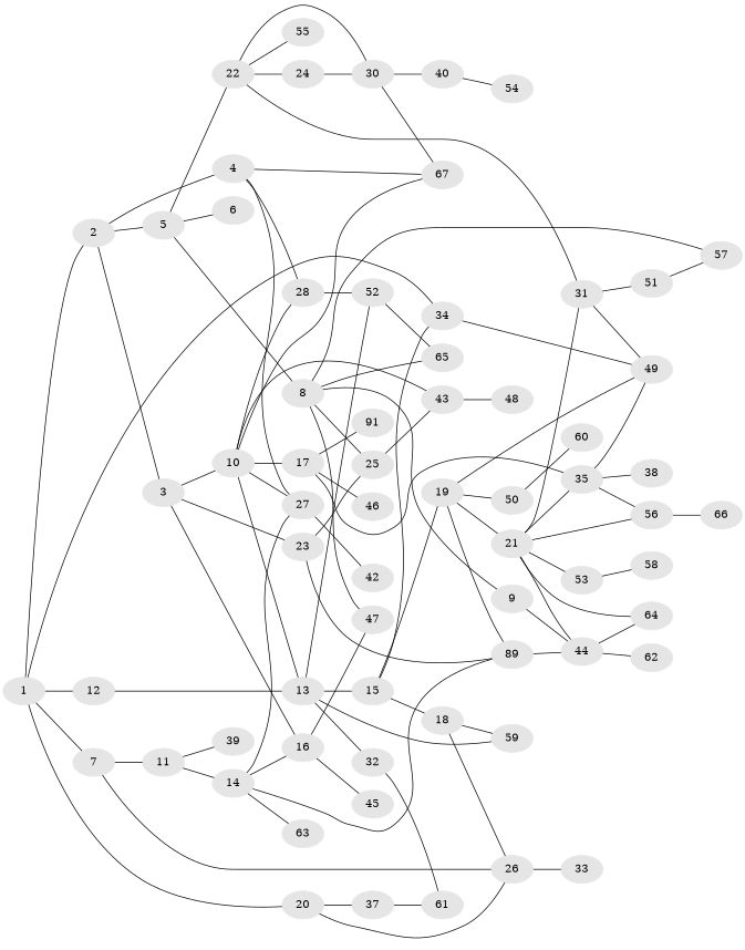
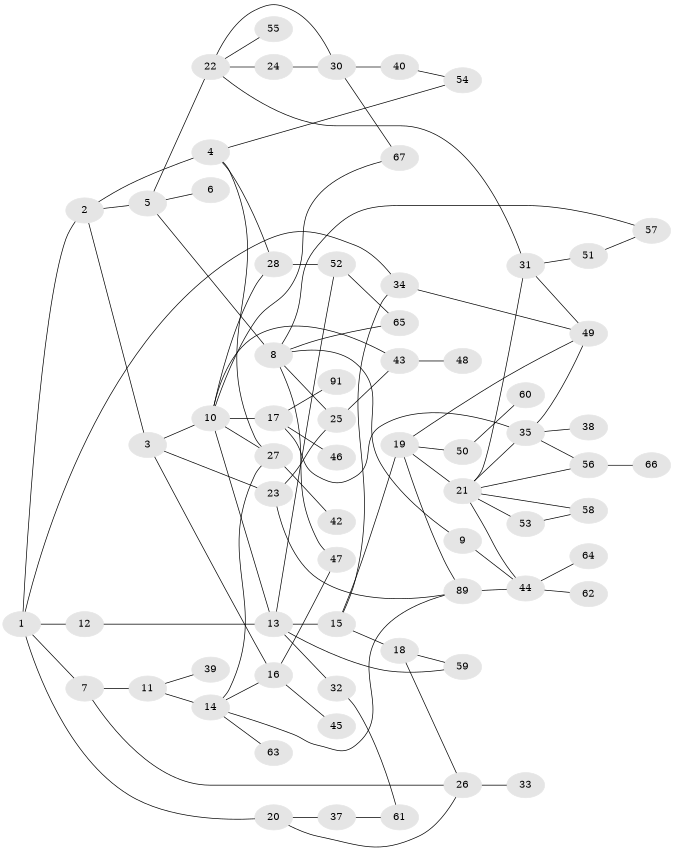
  graph {
    rankdir=LR
    node [color=gray90 style=filled]
    1
    2
    7
    12
    20
    34
    3
    4
    5
    11
    26
    13
    37
    49
    10
    16
    23
    27
    28
    54
    6
    8
    22
    17
    43
    67
    47
    45
    25
    n30 [label=89]
    42
    52
    9
    57
    65
    31
    24
    30
    55
    14
    39
    33
    44
    62
    64
    15
    32
    59
    35
    n50 [label=91]
    46
    48
    63
    18
    19
    61
    21
    50
    56
    38
    53
    58
    60
    51
    66
    40
    1 -- 2
    1 -- 7
    1 -- 12
    1 -- 20
    1 -- 34
    2 -- 3
    2 -- 4
    2 -- 5
    7 -- 11
    7 -- 26
    12 -- 13
    20 -- 26
    20 -- 37
    34 -- 49
    3 -- 10
    3 -- 16
    3 -- 23
    4 -- 27
    4 -- 28
-   4 -- 67
+   4 -- 54
    5 -- 6
    5 -- 8
    5 -- 22
    11 -- 14
    11 -- 39
    26 -- 33
    13 -- 52
    13 -- 15
    13 -- 32
    13 -- 59
    37 -- 61
    10 -- 13
    10 -- 27
    10 -- 28
    10 -- 17
    10 -- 43
    10 -- 67
    16 -- 47
    16 -- 45
    23 -- 25
    23 -- n30
    27 -- 42
    28 -- 52
    8 -- 47
    8 -- 25
    8 -- 9
    8 -- 57
    8 -- 65
    22 -- 31
    22 -- 24
    22 -- 30
    22 -- 55
    17 -- 35
    17 -- n50
    17 -- 46
    43 -- 48
    25 -- 43
    n30 -- 44
    52 -- 65
    9 -- 44
    31 -- 49
    31 -- 51
    24 -- 30
    30 -- 67
    30 -- 40
    14 -- 16
    14 -- 27
    14 -- n30
    14 -- 63
    44 -- 62
    44 -- 64
    15 -- 34
    15 -- 18
    15 -- 19
    32 -- 61
    35 -- 49
    35 -- 56
    35 -- 38
    18 -- 26
    18 -- 59
    19 -- 49
    19 -- n30
    19 -- 21
    19 -- 50
    21 -- 31
    21 -- 44
    21 -- 35
    21 -- 56
    21 -- 53
-   21 -- 64
+   21 -- 58
    50 -- 60
    56 -- 66
    53 -- 58
    51 -- 57
    40 -- 54
  }
